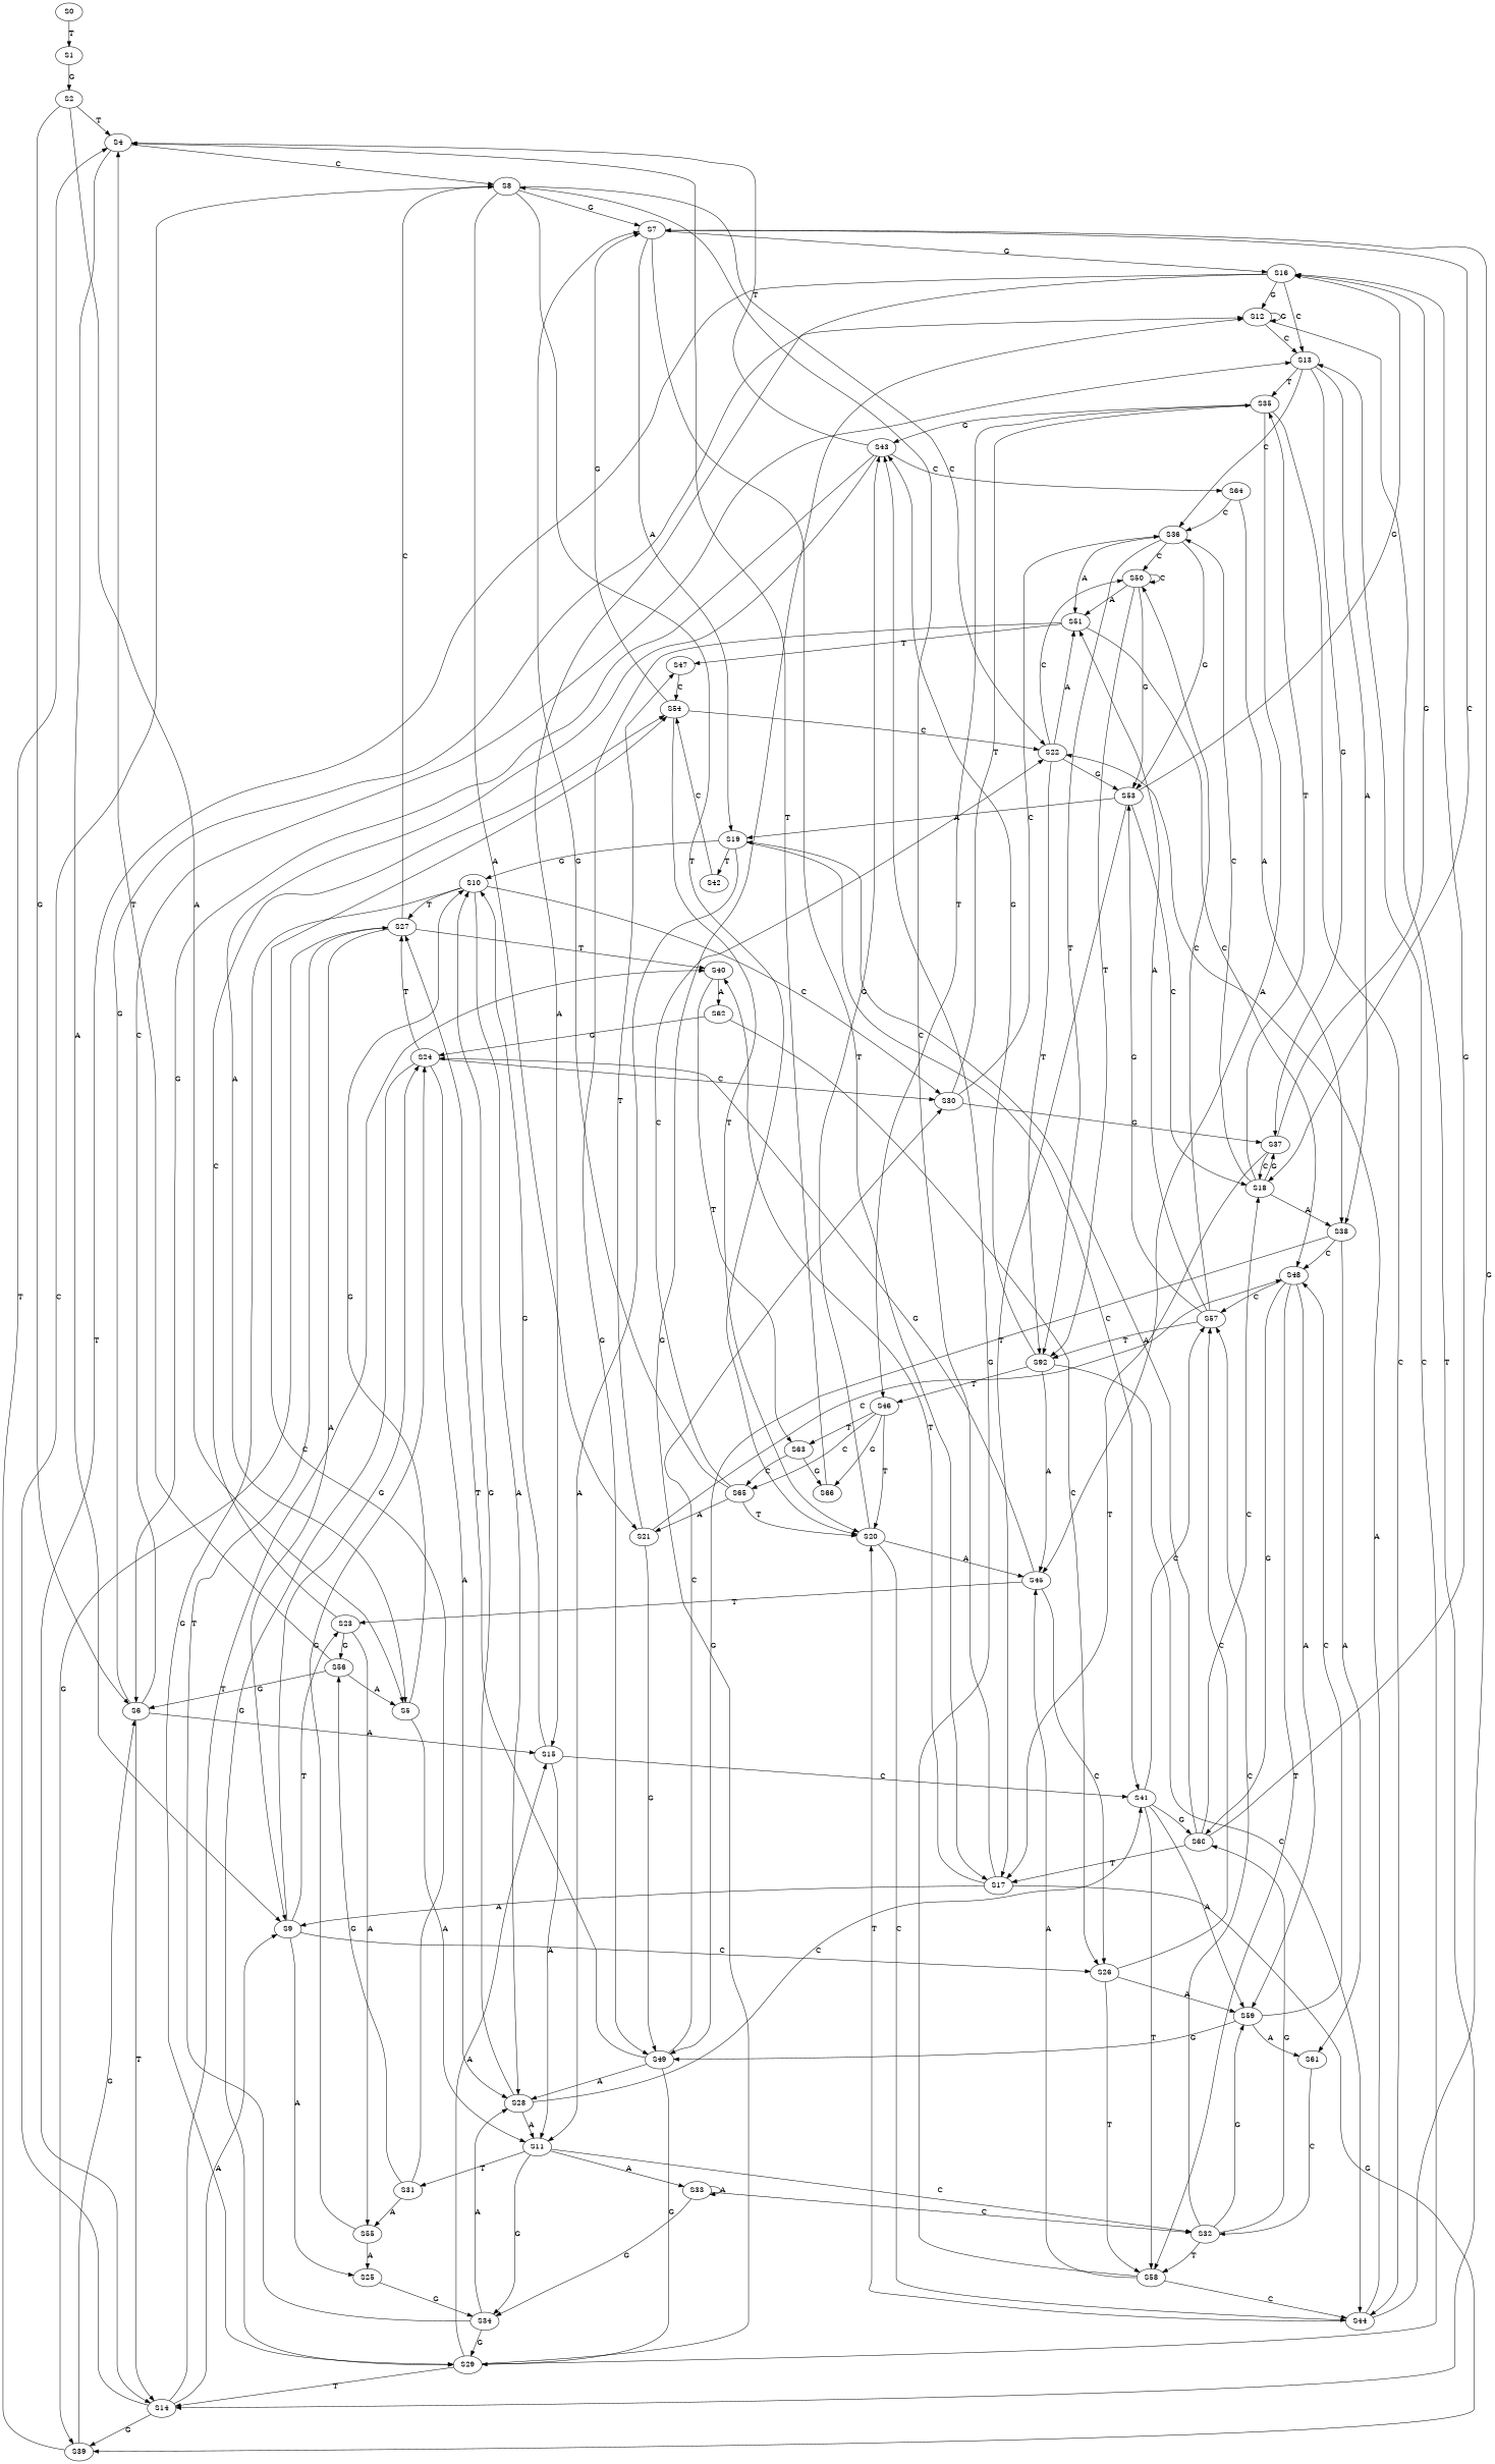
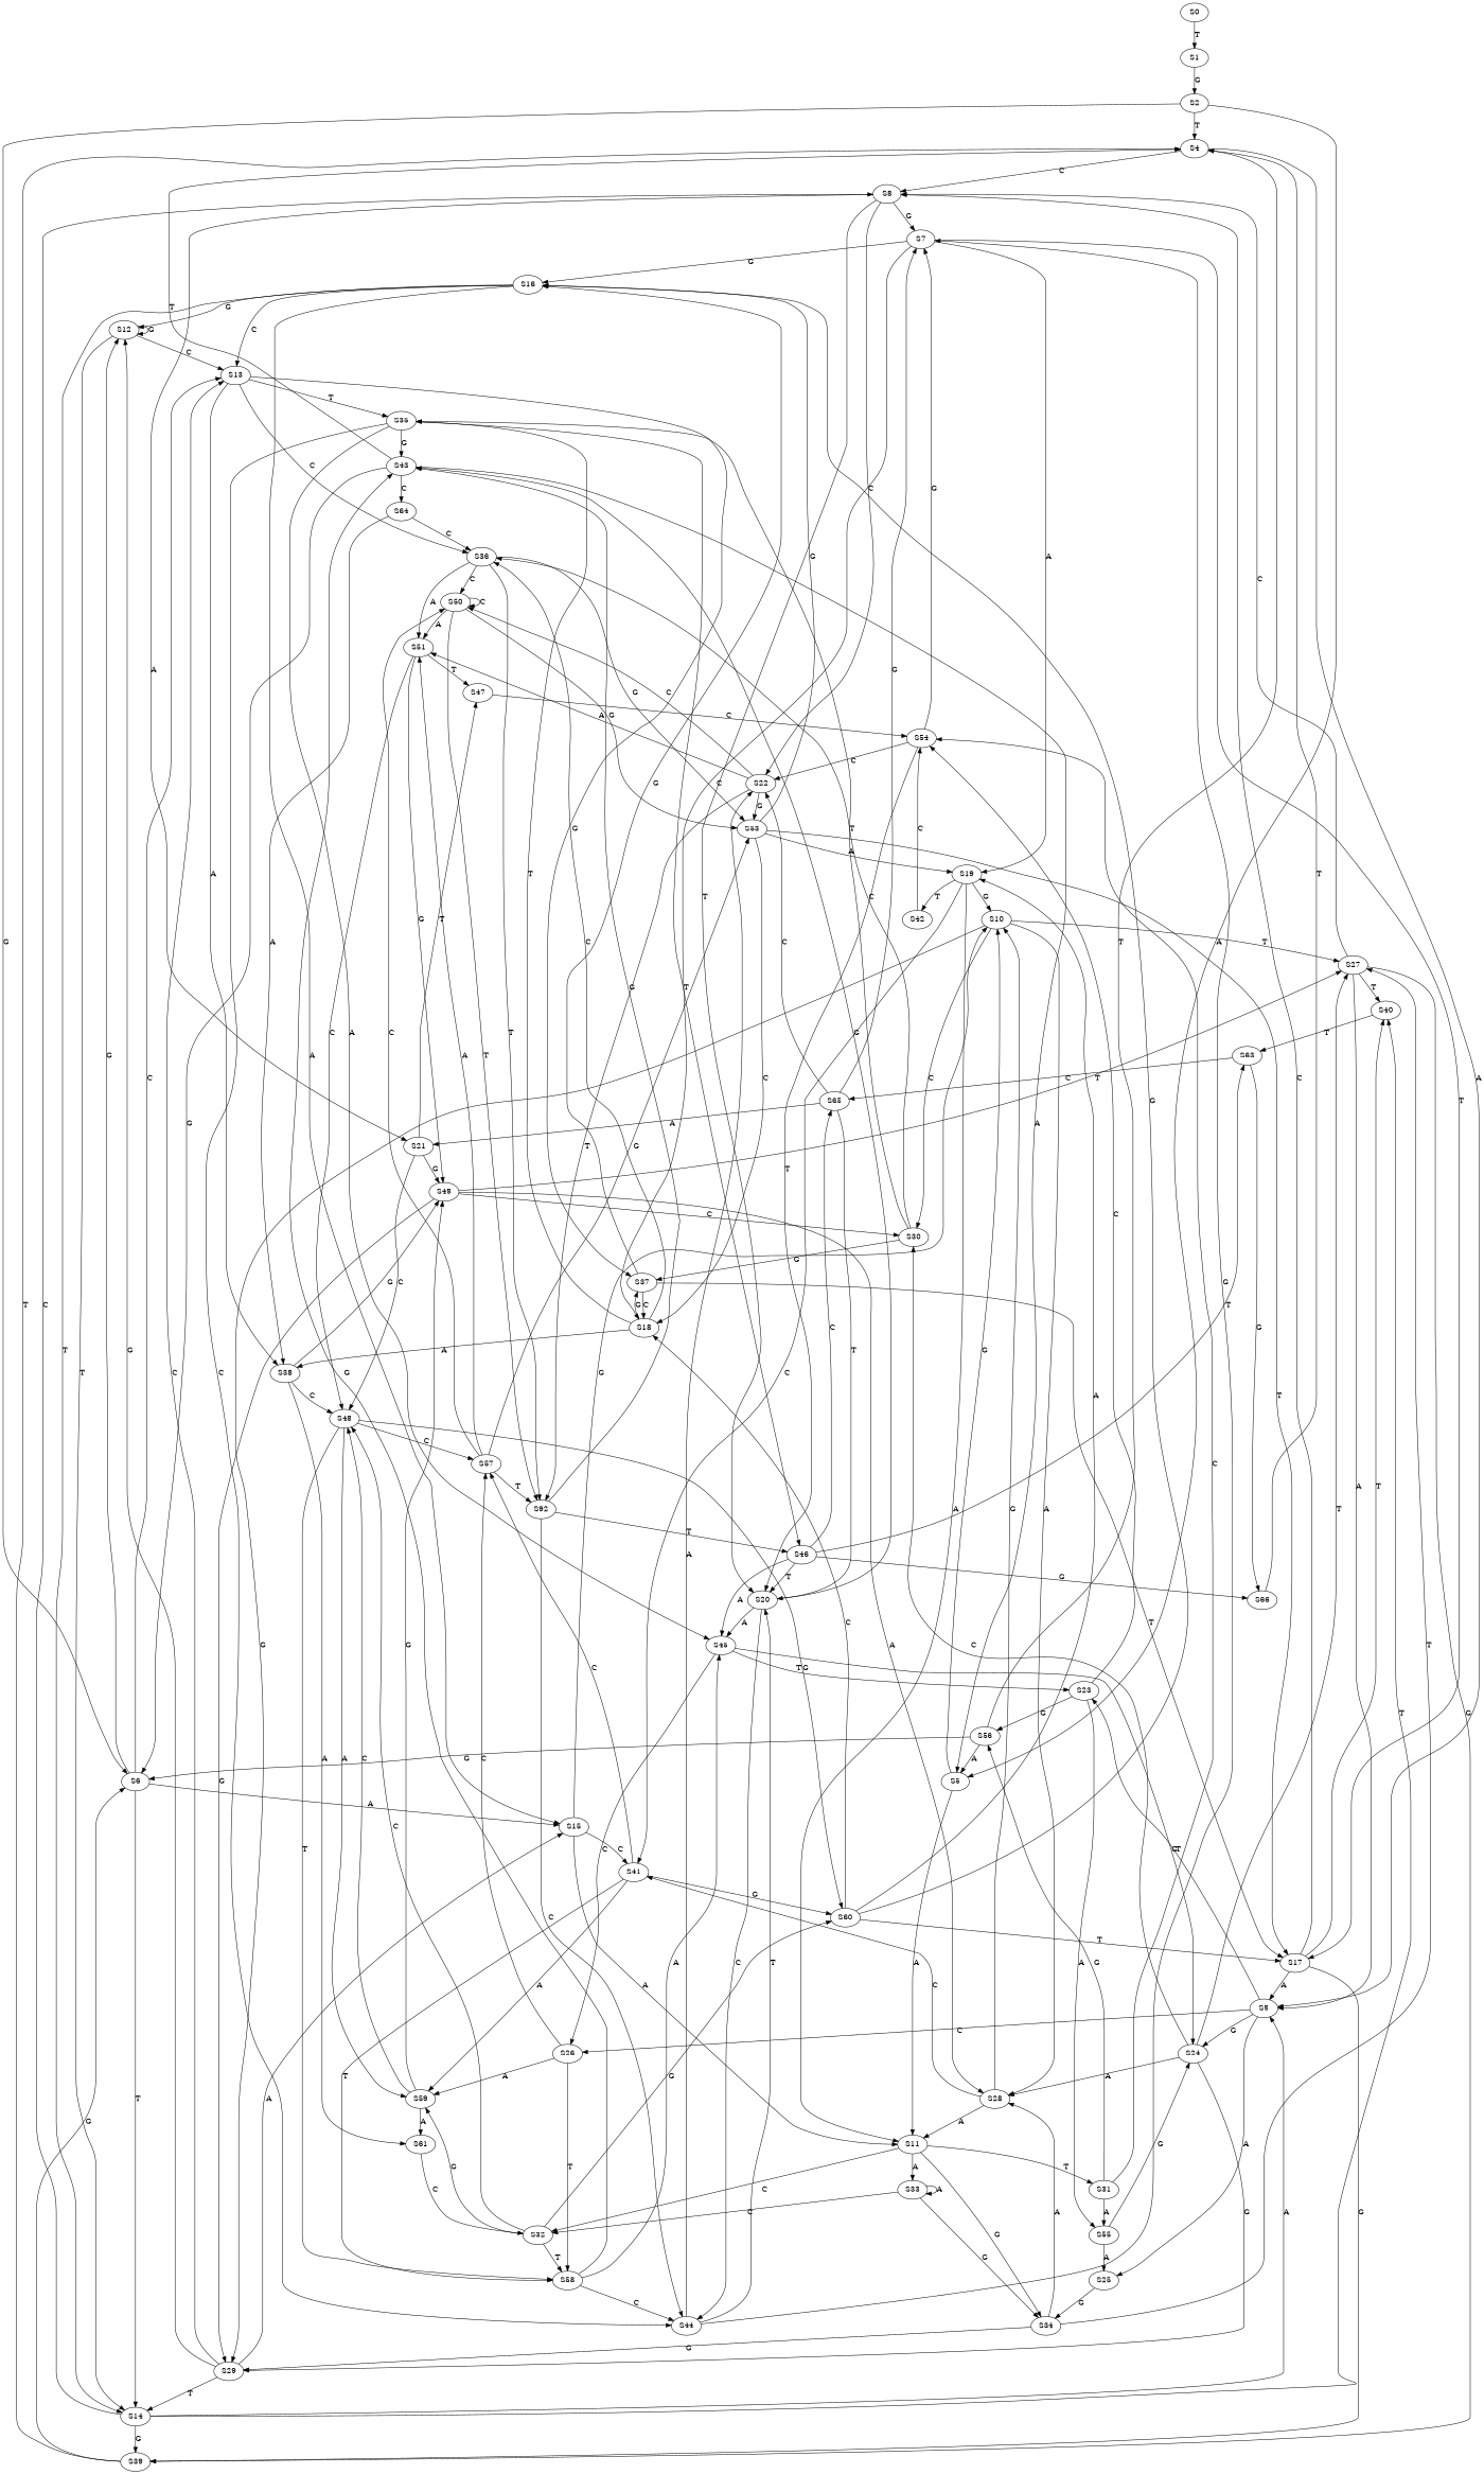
  strict digraph {
    S0
    S1
    S2
    S4
    S5
    S6
    S8
    S9
    S10
    S11
    S12
    S13
    S14
    S15
    S7
    S16
    S17
    S18
    S19
    S20
    S21
    S22
    S23
    S24
    S25
    S26
    S27
    S28
    S29
    S30
    S31
    S32
    S33
    S34
    S35
    S36
    S37
    S38
    S39
    S40
    S41
    S42
    S43
    S44
    S45
    S47
    S48
    S49
    S50
    S51
    n51 [label=S92]
    S53
    S54
    S55
    S56
    S57
    S58
    S59
    S60
    S46
    S61
-   S62
    S63
    S64
    S65
    S66
    S0 -> S1 [label=T]
    S1 -> S2 [label=G]
    S2 -> S4 [label=T]
    S2 -> S5 [label=A]
    S2 -> S6 [label=G]
    S4 -> S8 [label=C]
    S4 -> S9 [label=A]
    S5 -> S10 [label=G]
    S5 -> S11 [label=A]
    S6 -> S12 [label=G]
    S6 -> S13 [label=C]
    S6 -> S14 [label=T]
    S6 -> S15 [label=A]
    S8 -> S7 [label=G]
    S8 -> S20 [label=T]
    S8 -> S21 [label=A]
    S8 -> S22 [label=C]
    S9 -> S23 [label=T]
    S9 -> S24 [label=G]
    S9 -> S25 [label=A]
    S9 -> S26 [label=C]
    S10 -> S27 [label=T]
    S10 -> S28 [label=A]
    S10 -> S29 [label=G]
    S10 -> S30 [label=C]
    S11 -> S31 [label=T]
    S11 -> S32 [label=C]
    S11 -> S33 [label=A]
    S11 -> S34 [label=G]
    S12 -> S12 [label=G]
    S12 -> S13 [label=C]
    S12 -> S14 [label=T]
    S13 -> S35 [label=T]
    S13 -> S36 [label=C]
    S13 -> S37 [label=G]
    S13 -> S38 [label=A]
    S14 -> S8 [label=C]
    S14 -> S9 [label=A]
    S14 -> S39 [label=G]
    S14 -> S40 [label=T]
    S15 -> S10 [label=G]
    S15 -> S11 [label=A]
    S15 -> S41 [label=C]
    S7 -> S16 [label=G]
    S7 -> S17 [label=T]
    S7 -> S18 [label=C]
    S7 -> S19 [label=A]
    S16 -> S12 [label=G]
    S16 -> S13 [label=C]
    S16 -> S14 [label=T]
    S16 -> S15 [label=A]
    S17 -> S8 [label=C]
    S17 -> S9 [label=A]
    S17 -> S39 [label=G]
    S17 -> S40 [label=T]
    S18 -> S35 [label=T]
    S18 -> S36 [label=C]
    S18 -> S37 [label=G]
    S18 -> S38 [label=A]
    S19 -> S10 [label=G]
    S19 -> S11 [label=A]
    S19 -> S41 [label=C]
    S19 -> S42 [label=T]
    S20 -> S43 [label=G]
    S20 -> S44 [label=C]
    S20 -> S45 [label=A]
    S21 -> S47 [label=T]
    S21 -> S48 [label=C]
    S21 -> S49 [label=G]
    S22 -> S50 [label=C]
    S22 -> S51 [label=A]
    S22 -> n51 [label=T]
    S22 -> S53 [label=G]
    S23 -> S54 [label=C]
    S23 -> S55 [label=A]
    S23 -> S56 [label=G]
    S24 -> S27 [label=T]
    S24 -> S28 [label=A]
    S24 -> S29 [label=G]
    S24 -> S30 [label=C]
    S25 -> S34 [label=G]
    S26 -> S57 [label=C]
    S26 -> S58 [label=T]
    S26 -> S59 [label=A]
    S27 -> S8 [label=C]
    S27 -> S9 [label=A]
    S27 -> S39 [label=G]
    S27 -> S40 [label=T]
    S28 -> S10 [label=G]
    S28 -> S11 [label=A]
    S28 -> S41 [label=C]
    S29 -> S12 [label=G]
    S29 -> S13 [label=C]
    S29 -> S14 [label=T]
    S29 -> S15 [label=A]
    S30 -> S35 [label=T]
    S30 -> S36 [label=C]
    S30 -> S37 [label=G]
    S31 -> S54 [label=C]
    S31 -> S55 [label=A]
    S31 -> S56 [label=G]
-   S32 -> S57 [label=C]
+   S32 -> S48 [label=C]
    S32 -> S58 [label=T]
    S32 -> S59 [label=G]
    S32 -> S60 [label=G]
    S33 -> S32 [label=C]
    S33 -> S33 [label=A]
    S33 -> S34 [label=G]
    S34 -> S27 [label=T]
    S34 -> S28 [label=A]
    S34 -> S29 [label=G]
    S35 -> S43 [label=G]
    S35 -> S44 [label=C]
    S35 -> S45 [label=A]
    S35 -> S46 [label=T]
    S36 -> S50 [label=C]
    S36 -> S51 [label=A]
    S36 -> n51 [label=T]
    S36 -> S53 [label=G]
    S37 -> S16 [label=G]
    S37 -> S17 [label=T]
    S37 -> S18 [label=C]
    S38 -> S48 [label=C]
    S38 -> S49 [label=G]
    S38 -> S61 [label=A]
    S39 -> S4 [label=T]
    S39 -> S6 [label=G]
-   S40 -> S62 [label=A]
    S40 -> S63 [label=T]
    S41 -> S57 [label=C]
    S41 -> S58 [label=T]
    S41 -> S59 [label=A]
    S41 -> S60 [label=G]
    S42 -> S54 [label=C]
    S43 -> S4 [label=T]
    S43 -> S5 [label=A]
    S43 -> S6 [label=G]
    S43 -> S64 [label=C]
    S44 -> S7 [label=G]
    S44 -> S20 [label=T]
    S44 -> S22 [label=A]
    S45 -> S23 [label=T]
    S45 -> S24 [label=G]
    S45 -> S26 [label=C]
    S47 -> S54 [label=C]
    S48 -> S57 [label=C]
    S48 -> S58 [label=T]
    S48 -> S59 [label=A]
    S48 -> S60 [label=G]
    S49 -> S27 [label=T]
    S49 -> S28 [label=A]
    S49 -> S29 [label=G]
    S49 -> S30 [label=C]
    S50 -> S50 [label=C]
    S50 -> S51 [label=A]
    S50 -> n51 [label=T]
    S50 -> S53 [label=G]
    S51 -> S47 [label=T]
    S51 -> S48 [label=C]
    S51 -> S49 [label=G]
    n51 -> S43 [label=G]
    n51 -> S44 [label=C]
-   n51 -> S45 [label=A]
+   S46 -> S45 [label=A]
    n51 -> S46 [label=T]
    S53 -> S16 [label=G]
    S53 -> S17 [label=T]
    S53 -> S18 [label=C]
    S53 -> S19 [label=A]
    S54 -> S7 [label=G]
    S54 -> S20 [label=T]
    S54 -> S22 [label=C]
    S55 -> S24 [label=G]
    S55 -> S25 [label=A]
    S56 -> S4 [label=T]
    S56 -> S5 [label=A]
    S56 -> S6 [label=G]
    S57 -> S50 [label=C]
    S57 -> S51 [label=A]
    S57 -> n51 [label=T]
    S57 -> S53 [label=G]
    S58 -> S43 [label=G]
    S58 -> S44 [label=C]
    S58 -> S45 [label=A]
    S59 -> S48 [label=C]
    S59 -> S49 [label=G]
    S59 -> S61 [label=A]
    S60 -> S16 [label=G]
    S60 -> S17 [label=T]
    S60 -> S18 [label=C]
    S60 -> S19 [label=A]
    S46 -> S20 [label=T]
    S46 -> S63 [label=T]
    S46 -> S65 [label=C]
    S46 -> S66 [label=G]
    S61 -> S32 [label=C]
-   S62 -> S24 [label=G]
-   S62 -> S26 [label=C]
    S63 -> S65 [label=C]
    S63 -> S66 [label=G]
    S64 -> S36 [label=C]
    S64 -> S38 [label=A]
    S65 -> S7 [label=G]
    S65 -> S20 [label=T]
    S65 -> S21 [label=A]
    S65 -> S22 [label=C]
    S66 -> S4 [label=T]
  }
